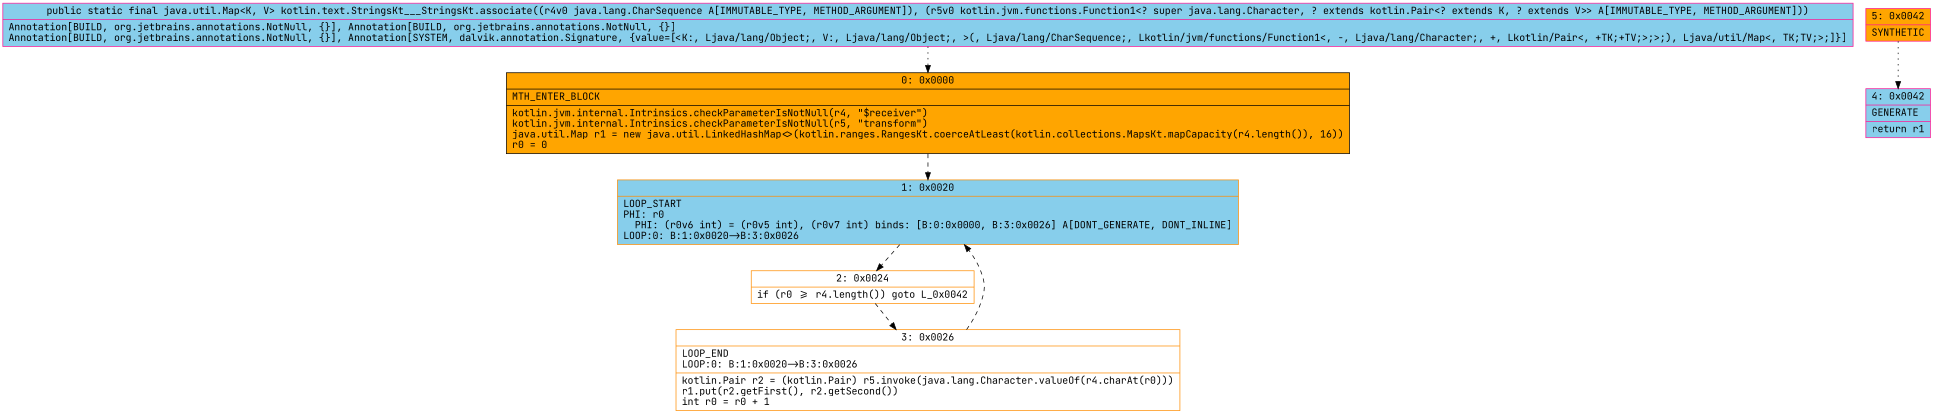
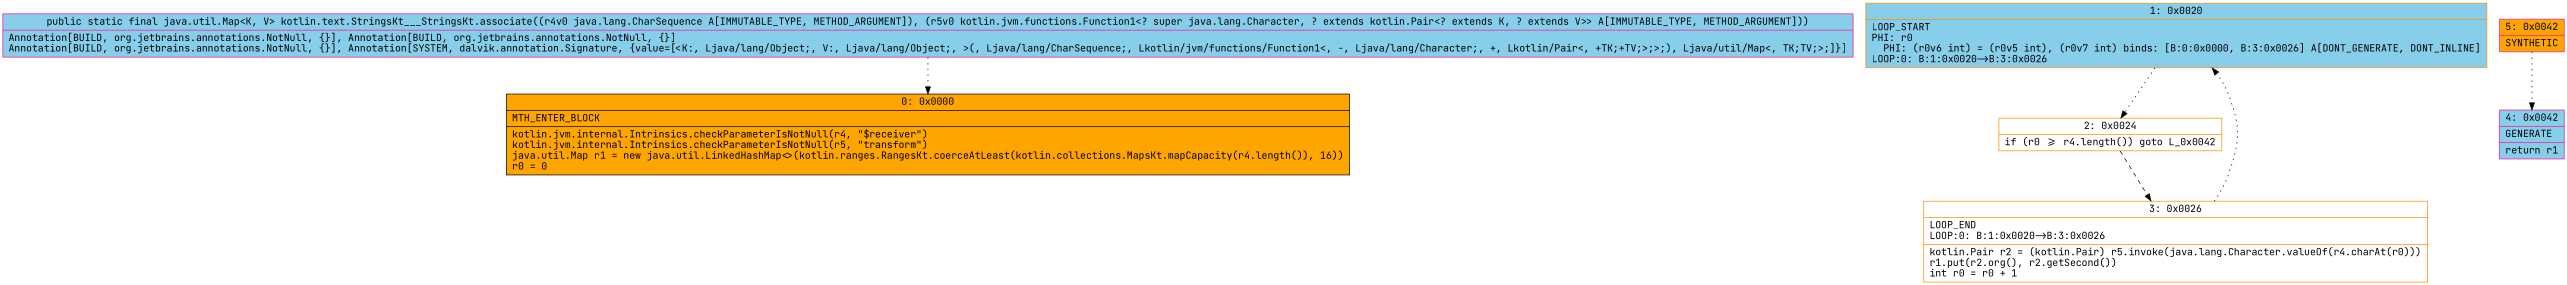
  digraph {
    fontname="JetBrains Mono"
    node [color=darkorange fillcolor=skyblue fontname="JetBrains Mono" shape=record style=filled]
    edge [fontname="JetBrains Mono" style=dashed]
    n1 [color=black fillcolor=orange label="{0\:\ 0x0000|MTH_ENTER_BLOCK\l|kotlin.jvm.internal.Intrinsics.checkParameterIsNotNull(r4, \"$receiver\")\lkotlin.jvm.internal.Intrinsics.checkParameterIsNotNull(r5, \"transform\")\ljava.util.Map r1 = new java.util.LinkedHashMap\<\>(kotlin.ranges.RangesKt.coerceAtLeast(kotlin.collections.MapsKt.mapCapacity(r4.length()), 16))\lr0 = 0\l}"]
    n2 [label="{1\:\ 0x0020|LOOP_START\lPHI: r0 \l  PHI: (r0v6 int) = (r0v5 int), (r0v7 int) binds: [B:0:0x0000, B:3:0x0026] A[DONT_GENERATE, DONT_INLINE]\lLOOP:0: B:1:0x0020\-\>B:3:0x0026\l}"]
    n3 [fillcolor=white label="{2\:\ 0x0024|if (r0 \>= r4.length()) goto L_0x0042\l}"]
-   n4 [fillcolor=white label="{3\:\ 0x0026|LOOP_END\lLOOP:0: B:1:0x0020\-\>B:3:0x0026\l|kotlin.Pair r2 = (kotlin.Pair) r5.invoke(java.lang.Character.valueOf(r4.charAt(r0)))\lr1.put(r2.getFirst(), r2.getSecond())\lint r0 = r0 + 1\l}"]
+   n4 [fillcolor=white label="{3\:\ 0x0026|LOOP_END\lLOOP:0: B:1:0x0020\-\>B:3:0x0026\l|kotlin.Pair r2 = (kotlin.Pair) r5.invoke(java.lang.Character.valueOf(r4.charAt(r0)))\lr1.put(r2.org(), r2.getSecond())\lint r0 = r0 + 1\l}"]
    n5 [color=deeppink fillcolor=orange label="{5\:\ 0x0042|SYNTHETIC\l}"]
    n6 [color=deeppink label="{4\:\ 0x0042|GENERATE\l|return r1\l}"]
    n7 [color=deeppink label="{public static final java.util.Map\<K, V\> kotlin.text.StringsKt___StringsKt.associate((r4v0 java.lang.CharSequence A[IMMUTABLE_TYPE, METHOD_ARGUMENT]), (r5v0 kotlin.jvm.functions.Function1\<? super java.lang.Character, ? extends kotlin.Pair\<? extends K, ? extends V\>\> A[IMMUTABLE_TYPE, METHOD_ARGUMENT]))  | Annotation[BUILD, org.jetbrains.annotations.NotNull, \{\}], Annotation[BUILD, org.jetbrains.annotations.NotNull, \{\}]\lAnnotation[BUILD, org.jetbrains.annotations.NotNull, \{\}], Annotation[SYSTEM, dalvik.annotation.Signature, \{value=[\<K:, Ljava\/lang\/Object;, V:, Ljava\/lang\/Object;, \>(, Ljava\/lang\/CharSequence;, Lkotlin\/jvm\/functions\/Function1\<, \-, Ljava\/lang\/Character;, +, Lkotlin\/Pair\<, +TK;+TV;\>;\>;), Ljava\/util\/Map\<, TK;TV;\>;]\}]\l}"]
-   n1 -> n2
-   n2 -> n3
+   n2 -> n3 [style=dotted]
    n3 -> n4
-   n4 -> n2
+   n4 -> n2 [style=dotted]
    n5 -> n6 [style=dotted]
    n7 -> n1 [style=dotted]
  }
